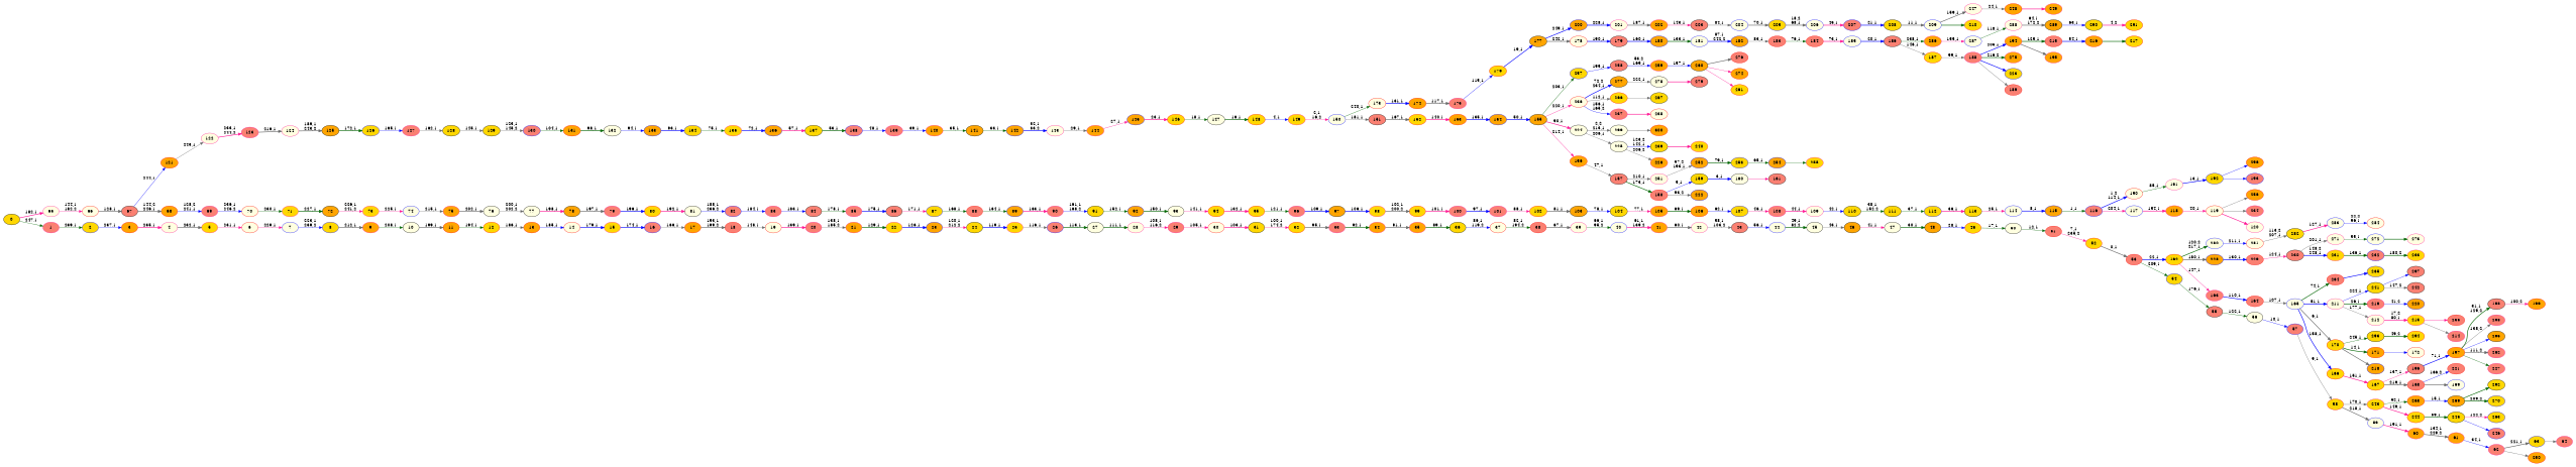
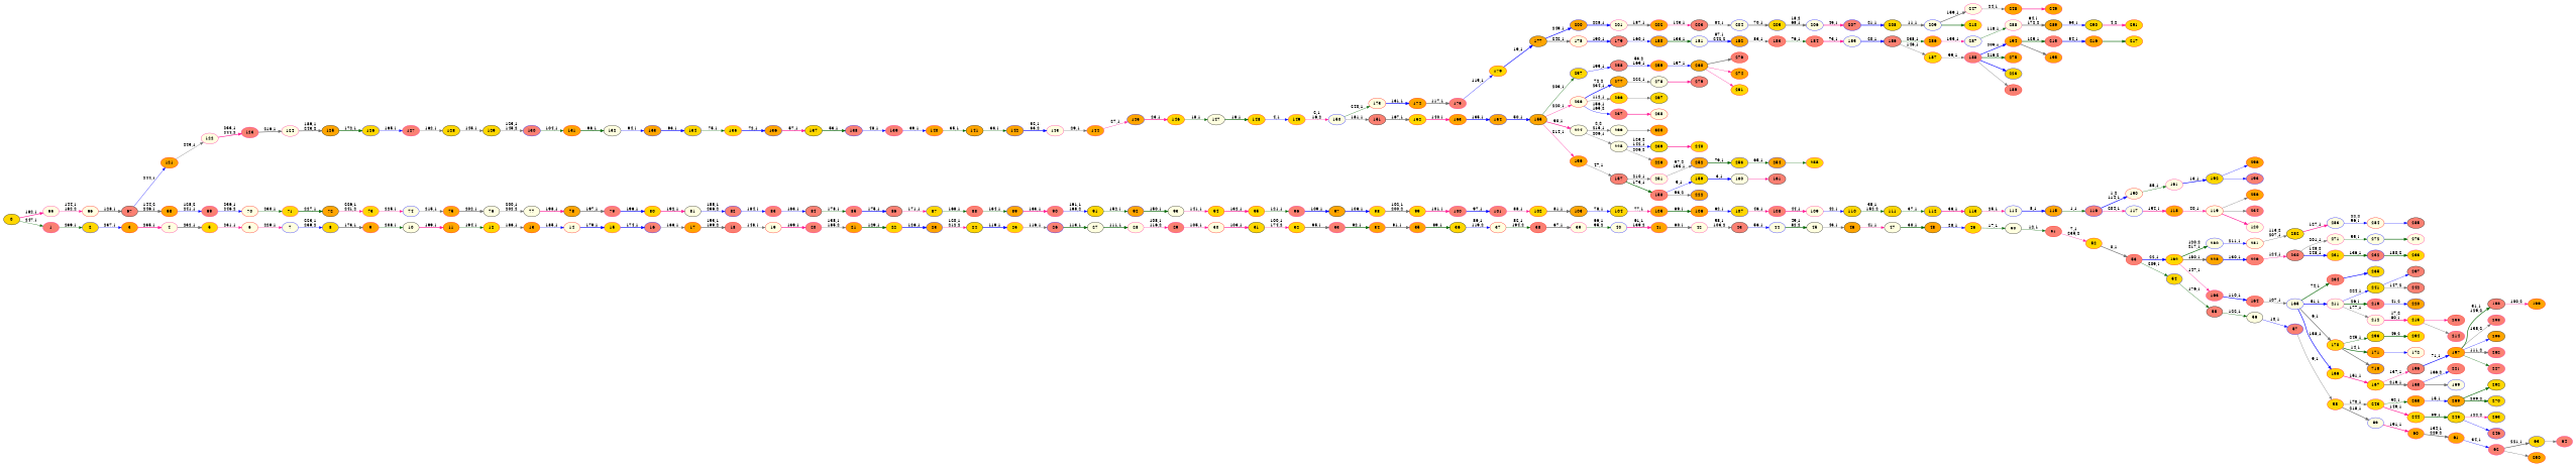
  digraph {
    rankdir=LR
    node [color=deeppink fillcolor=gold style=filled]
    edge [color=blue style=solid]
    299 [color=black fillcolor=lightyellow]
    300 [color=red fillcolor=orange]
    293 [color=black]
    294 [color=red]
    290 [color=black]
    291 [color=red]
    289 [color=black fillcolor=orange]
    288 [fillcolor=lightyellow]
    287 [color=blue fillcolor=lightyellow]
    286 [fillcolor=orange]
    284 [color=red fillcolor=lightyellow]
+   285 [color=black fillcolor=salmon]
    283 [color=blue fillcolor=lightyellow]
    282 [color=black]
    281 [color=red fillcolor=lightyellow]
    280 [color=blue fillcolor=lightyellow]
    278 [color=black fillcolor=lightyellow]
    279 [color=black fillcolor=salmon]
    277 [color=black fillcolor=orange]
    272 [color=blue fillcolor=lightyellow]
    273 [fillcolor=lightyellow]
    271 [fillcolor=lightyellow]
    269 [color=black fillcolor=orange]
    292 [color=black]
    270 [color=blue]
    268 [color=red fillcolor=orange]
    266 [color=red]
    267 [color=black]
    264 [color=red fillcolor=salmon]
    265 [color=blue]
    260 [color=black fillcolor=orange]
    276 [color=red fillcolor=salmon]
    274 [color=red fillcolor=orange]
    261 [color=red]
    259 [fillcolor=orange]
    258 [color=black fillcolor=salmon]
    257 [color=blue]
    254 [color=blue fillcolor=orange]
    255
    253 [color=blue]
    252 [color=blue fillcolor=orange]
    251 [fillcolor=lightyellow]
    248 [color=red fillcolor=orange]
    249 [fillcolor=orange]
    247 [fillcolor=lightyellow]
    245 [color=black]
    263 [color=blue]
    246 [color=blue fillcolor=salmon]
    244 [color=red]
    243
    241 [color=black]
    297 [color=black fillcolor=salmon]
    242 [color=black fillcolor=salmon]
    239 [color=black]
    240
    237 [fillcolor=salmon]
    238 [color=red fillcolor=lightyellow]
    236 [color=red fillcolor=lightyellow]
    232 [color=blue fillcolor=salmon]
    233
    231
    230 [color=black fillcolor=salmon]
    229 [color=red fillcolor=salmon]
    228 [color=blue fillcolor=orange]
    225 [color=black fillcolor=lightyellow]
    226 [fillcolor=orange]
    224 [color=black fillcolor=lightyellow]
    219 [fillcolor=salmon]
    220 [color=blue fillcolor=orange]
    216 [color=red fillcolor=orange]
    217 [color=red]
    215 [color=red fillcolor=salmon]
    235 [color=red fillcolor=salmon]
    213
    214 [fillcolor=salmon]
    212 [fillcolor=lightyellow]
    211 [fillcolor=lightyellow]
    209 [color=blue fillcolor=lightyellow]
    210
    208 [color=black]
    207 [color=blue fillcolor=salmon]
    206 [color=blue fillcolor=lightyellow]
    205 [color=blue]
    204 [color=blue fillcolor=lightyellow]
    203 [color=black fillcolor=salmon]
    202 [fillcolor=orange]
    201 [fillcolor=lightyellow]
    200 [color=blue fillcolor=orange]
    198 [color=black fillcolor=salmon]
    199 [color=red fillcolor=orange]
    197 [color=red fillcolor=orange]
    298 [fillcolor=salmon]
    295 [color=black fillcolor=orange]
    262 [fillcolor=salmon]
    227 [fillcolor=salmon]
    196 [color=black fillcolor=salmon]
    194 [fillcolor=orange]
    195 [fillcolor=orange]
    192 [color=blue]
    296 [color=red fillcolor=orange]
    193 [color=blue fillcolor=salmon]
    191 [fillcolor=lightyellow]
    190 [color=red fillcolor=lightyellow]
    188 [fillcolor=salmon]
    275 [fillcolor=orange]
    223 [color=blue]
    189 [color=red fillcolor=salmon]
    187 [color=red]
    186 [color=black fillcolor=salmon]
    185 [color=blue fillcolor=lightyellow]
    184 [color=red fillcolor=salmon]
    183 [color=red fillcolor=salmon]
    182 [color=blue fillcolor=orange]
    181 [color=blue fillcolor=lightyellow]
    180 [color=blue fillcolor=orange]
    179 [color=black fillcolor=salmon]
    178 [color=red fillcolor=lightyellow]
    177 [color=black fillcolor=orange]
    176 [color=red]
    175 [fillcolor=salmon]
    174 [color=red fillcolor=orange]
    173 [color=red fillcolor=lightyellow]
    171 [color=red fillcolor=orange]
    172 [color=red fillcolor=lightyellow]
    170 [color=red]
-   218 [color=blue fillcolor=orange]
+   218 [color=blue fillcolor=orange label=718]
    168 [color=red fillcolor=salmon]
    221 [color=red fillcolor=salmon]
    169 [color=blue fillcolor=lightyellow]
    167 [color=red]
    166 [color=red]
    165 [color=blue fillcolor=lightyellow]
    164 [color=red fillcolor=salmon]
    163 [fillcolor=salmon]
    162 [color=red]
    160 [color=black fillcolor=lightyellow]
    161 [color=black fillcolor=salmon]
    159 [color=black]
    158 [color=red fillcolor=salmon]
    222 [color=blue fillcolor=orange]
    157 [color=black fillcolor=salmon]
    156 [color=red fillcolor=orange]
    155 [color=black fillcolor=orange]
    154 [color=blue fillcolor=orange]
    153 [color=red fillcolor=orange]
    152 [color=red]
    151 [color=black fillcolor=salmon]
    150 [color=blue fillcolor=lightyellow]
    149
    148 [color=red]
    147 [color=black fillcolor=lightyellow]
    146 [color=red]
    145 [color=blue fillcolor=orange]
    144 [fillcolor=orange]
    143 [fillcolor=lightyellow]
    142 [color=blue fillcolor=orange]
    141 [color=black fillcolor=orange]
    140 [fillcolor=orange]
    139 [fillcolor=salmon]
    138 [color=blue fillcolor=salmon]
    137 [color=black]
    136 [color=blue fillcolor=orange]
    135
    134 [color=blue]
    133 [color=blue fillcolor=orange]
    132 [color=black fillcolor=lightyellow]
    131 [color=red fillcolor=orange]
    130 [color=blue fillcolor=salmon]
    129 [color=black]
    128 [color=black]
    127 [fillcolor=salmon]
    126 [color=blue]
    125 [color=black fillcolor=orange]
    124 [fillcolor=lightyellow]
    123 [fillcolor=salmon]
    122 [fillcolor=lightyellow]
    121 [color=red fillcolor=orange]
    119 [color=red fillcolor=lightyellow]
    256 [color=red fillcolor=orange]
    234 [fillcolor=salmon]
    120 [fillcolor=lightyellow]
    118 [fillcolor=orange]
    117 [color=blue fillcolor=lightyellow]
    116 [color=blue fillcolor=salmon]
    115 [color=blue fillcolor=orange]
    114 [color=blue fillcolor=lightyellow]
    113 [color=black]
    112 [color=blue]
    111 [color=black]
    110 [color=black]
    109 [fillcolor=lightyellow]
    108 [fillcolor=salmon]
    107 [color=blue]
    106 [color=red fillcolor=orange]
    105 [fillcolor=orange]
    104 [color=black]
    103 [color=black fillcolor=orange]
    102 [color=red]
    101 [fillcolor=salmon]
    100 [fillcolor=salmon]
    99 [color=red]
    98
    97 [color=black fillcolor=orange]
    96 [fillcolor=salmon]
    95 [color=red]
    94 [color=red]
    93 [color=black fillcolor=lightyellow]
    92 [color=blue fillcolor=orange]
    91 [color=black]
    90 [fillcolor=salmon]
    89 [color=blue fillcolor=orange]
    88 [color=red fillcolor=salmon]
    87 [color=blue]
    86 [color=black fillcolor=salmon]
    85 [fillcolor=salmon]
    84 [color=black fillcolor=salmon]
    83 [fillcolor=salmon]
    82 [color=blue fillcolor=salmon]
    81 [color=black fillcolor=lightyellow]
    80 [color=red]
    79 [fillcolor=salmon]
    78 [color=black fillcolor=orange]
    77 [color=black fillcolor=lightyellow]
    76 [color=black fillcolor=lightyellow]
    75 [fillcolor=orange]
    74 [color=blue fillcolor=lightyellow]
    73
    72 [color=black fillcolor=orange]
    71
    70 [color=red fillcolor=lightyellow]
    69 [fillcolor=salmon]
    68 [color=red fillcolor=orange]
    67 [color=black fillcolor=salmon]
    66 [color=red fillcolor=lightyellow]
    65 [fillcolor=lightyellow]
    63 [color=blue]
    64 [fillcolor=salmon]
    62 [fillcolor=salmon]
    250 [color=red fillcolor=orange]
    61 [fillcolor=orange]
    60 [fillcolor=orange]
    59 [color=blue fillcolor=lightyellow]
    58 [color=red]
    57 [color=blue fillcolor=salmon]
    56 [color=black fillcolor=lightyellow]
    55 [color=black fillcolor=salmon]
    54 [color=blue]
    53 [color=red fillcolor=salmon]
    52 [color=red]
    51 [color=red fillcolor=salmon]
    50 [color=black fillcolor=lightyellow]
    49 [color=red]
    48 [color=black fillcolor=orange]
    47 [color=black fillcolor=lightyellow]
    46 [color=black fillcolor=orange]
    45 [color=black fillcolor=lightyellow]
    44 [color=blue fillcolor=lightyellow]
    43 [color=black fillcolor=salmon]
    42 [fillcolor=lightyellow]
    41 [fillcolor=orange]
    40 [color=blue fillcolor=lightyellow]
    39 [fillcolor=lightyellow]
    38 [color=red fillcolor=salmon]
    37 [color=red fillcolor=lightyellow]
    36 [color=black]
    35 [fillcolor=orange]
    34 [fillcolor=orange]
    33 [fillcolor=salmon]
    32 [color=red]
    31 [color=black]
    30 [color=red fillcolor=lightyellow]
    29 [fillcolor=salmon]
    28 [fillcolor=lightyellow]
    27 [color=black fillcolor=lightyellow]
    26 [color=blue fillcolor=salmon]
    25
    24 [color=black]
    23 [color=blue fillcolor=orange]
    22
    21 [fillcolor=orange]
    20 [fillcolor=salmon]
    19 [color=red fillcolor=lightyellow]
    18 [color=red fillcolor=salmon]
    17 [color=red fillcolor=orange]
    16 [color=blue fillcolor=salmon]
    15
    14 [color=red fillcolor=lightyellow]
    13 [color=red fillcolor=orange]
    12 [color=red]
    11 [color=red fillcolor=orange]
    10 [color=black fillcolor=lightyellow]
    9 [fillcolor=orange]
    8 [color=blue]
    7 [color=blue fillcolor=lightyellow]
    6 [color=red fillcolor=lightyellow]
    5
    4 [fillcolor=lightyellow]
    3 [color=red fillcolor=orange]
    2 [color=blue]
    1 [fillcolor=salmon]
    0 [color=black]
    299 -> 300 [color=gray40]
    293 -> 294 [color=darkgreen label="49,2" style=bold]
    290 -> 291 [color=deeppink label="4,2" style=bold]
    289 -> 290 [label="63,1"]
    288 -> 289 [color=gray40 label="64,1\n172,2" style=bold]
    287 -> 288 [color=darkgreen label="118,1"]
    286 -> 287 [color=deeppink label="155,1"]
+   284 -> 285
    283 -> 284 [label="22,2\n96,1"]
    282 -> 283 [color=deeppink label="127,1" style=bold]
    281 -> 282 [color=gray40 label="113,2\n207,1"]
    280 -> 281 [label="211,1"]
    278 -> 279 [color=deeppink style=bold]
    277 -> 278 [color=gray40 label="222,1"]
    272 -> 273 [color=darkgreen style=bold]
    271 -> 272 [color=darkgreen label="55,1"]
    269 -> 292 [color=darkgreen style=bold]
    269 -> 270 [color=darkgreen label="209,2" style=bold]
    268 -> 269 [label="15,1"]
    266 -> 267 [color=gray40]
    264 -> 265 [style=bold]
    260 -> 276 [color=gray40 style=bold]
    260 -> 274 [color=deeppink]
    260 -> 261 [color=deeppink]
    259 -> 260 [label="157,1"]
    258 -> 259 [label="53,2\n169,1"]
    257 -> 258 [label="195,1"]
    254 -> 255 [color=darkgreen]
    253 -> 254 [color=darkgreen label="65,1"]
    252 -> 253 [color=darkgreen label="79,1" style=bold]
    251 -> 252 [color=gray40 label="57,2\n193,1"]
    248 -> 249 [color=deeppink style=bold]
    247 -> 248 [color=gray40 label="24,1"]
    245 -> 263 [color=deeppink label="122,2"]
    245 -> 246
    244 -> 245 [color=darkgreen label="59,1" style=bold]
    243 -> 268 [color=darkgreen label="52,1"]
    243 -> 244 [color=deeppink label="149,1" style=bold]
    241 -> 297
    241 -> 242 [color=gray40 label="147,2"]
    239 -> 240 [color=deeppink style=bold]
    237 -> 238 [color=deeppink style=bold]
    236 -> 277 [label="72,2\n234,1" style=bold]
    236 -> 266 [color=gray40 label="112,1"]
    236 -> 237 [label="156,1\n165,2"]
    232 -> 233 [color=darkgreen label="180,2" style=bold]
    231 -> 232 [color=darkgreen label="136,1" style=bold]
    230 -> 271 [color=gray40 label="201,1"]
    230 -> 231 [label="148,2\n248,1" style=bold]
    229 -> 230 [color=deeppink label="124,1"]
    228 -> 229 [label="130,1" style=bold]
    225 -> 239 [label="123,2\n142,1"]
    225 -> 226 [color=gray40 label="206,2"]
    224 -> 299 [color=gray40 label="2,2\n213,1"]
    224 -> 225 [color=gray40 label="206,1"]
    219 -> 220 [label="41,2"]
    216 -> 217 [color=darkgreen style=bold]
    215 -> 216 [label="54,1" style=bold]
    213 -> 235 [color=deeppink]
    213 -> 214 [color=gray40]
    212 -> 213 [color=deeppink label="17,2\n80,1" style=bold]
    211 -> 241 [label="224,1"]
    211 -> 219 [color=darkgreen label="26,1" style=bold]
    211 -> 212 [color=gray40 label="177,1"]
    209 -> 247 [color=gray40 label="159,1" style=bold]
    209 -> 210 [color=darkgreen style=bold]
    208 -> 209 [color=gray40 label="11,1" style=bold]
    207 -> 208 [label="21,1" style=bold]
    206 -> 207 [color=deeppink label="45,1" style=bold]
    205 -> 206 [color=gray40 label="18,2\n68,1" style=bold]
    204 -> 205 [color=gray40 label="70,1" style=bold]
    203 -> 204 [color=gray40 label="84,1"]
    202 -> 203 [color=deeppink label="143,1"]
    201 -> 202 [color=gray40 label="187,1" style=bold]
    200 -> 201 [label="228,1" style=bold]
    198 -> 199 [color=deeppink label="100,2"]
    197 -> 198 [color=darkgreen label="31,1\n129,2" style=bold]
    197 -> 298 [color=gray40 label="138,2"]
    197 -> 295
    197 -> 262 [color=gray40 label="111,2" style=bold]
    197 -> 227 [color=darkgreen]
    196 -> 197 [label="71,1" style=bold]
    194 -> 215 [color=darkgreen label="125,1" style=bold]
    194 -> 195 [color=gray40 style=bold]
    192 -> 296
    192 -> 193
    191 -> 192 [label="13,1" style=bold]
    190 -> 191 [color=darkgreen label="85,1"]
    188 -> 194 [label="205,1" style=bold]
    188 -> 275 [color=darkgreen label="216,2" style=bold]
    188 -> 223 [style=bold]
    188 -> 189 [color=gray40]
    187 -> 188 [color=gray40 label="99,1"]
    186 -> 286 [color=darkgreen label="238,1"]
    186 -> 187 [color=gray40 label="146,1"]
    185 -> 186 [label="20,1" style=bold]
    184 -> 185 [color=deeppink label="73,1" style=bold]
    183 -> 184 [color=darkgreen label="76,1"]
    182 -> 183 [color=gray40 label="83,1"]
    181 -> 182 [label="87,1\n242,2" style=bold]
    180 -> 181 [color=darkgreen label="133,1" style=bold]
-   179 -> 180 [label="160,1" style=bold]
+   179 -> 180 [label="160,1"]
    178 -> 179 [label="190,1" style=bold]
    177 -> 200 [label="249,1" style=bold]
    177 -> 178 [color=gray40 label="242,1" style=bold]
    176 -> 177 [label="19,1" style=bold]
    175 -> 176 [label="115,1"]
    174 -> 175 [color=gray40 label="117,1" style=bold]
    173 -> 174 [label="131,1" style=bold]
    171 -> 172
    170 -> 293 [color=darkgreen label="245,1"]
    170 -> 171 [color=darkgreen label="14,1" style=bold]
    170 -> 218 [color=gray40 style=bold]
    168 -> 221 [label="166,2"]
    168 -> 169 [color=gray40 style=bold]
    167 -> 196 [color=deeppink label="137,1"]
    167 -> 168 [color=gray40 label="219,1" style=bold]
    166 -> 167 [color=deeppink label="151,1" style=bold]
    165 -> 264 [color=darkgreen label="74,1" style=bold]
    165 -> 211 [label="51,1" style=bold]
    165 -> 170 [color=gray40 label="6,1" style=bold]
    165 -> 166 [label="158,1" style=bold]
    164 -> 165 [color=gray40 label="107,1"]
    163 -> 164 [label="110,1" style=bold]
    162 -> 280 [color=darkgreen label="120,2\n217,1" style=bold]
    162 -> 228 [color=gray40 label="180,1" style=bold]
    162 -> 163 [color=deeppink label="147,1"]
    160 -> 161 [color=deeppink]
    159 -> 160 [label="3,1" style=bold]
    158 -> 159 [label="5,1"]
    158 -> 222 [color=gray40 label="93,2"]
    157 -> 251 [color=gray40 label="210,1"]
    157 -> 158 [color=darkgreen label="173,1" style=bold]
    156 -> 157 [color=gray40 label="47,1"]
    155 -> 257 [color=darkgreen label="203,1"]
    155 -> 236 [color=deeppink label="220,1"]
    155 -> 224 [color=deeppink label="90,1" style=bold]
    155 -> 156 [color=deeppink label="214,1"]
    154 -> 155 [label="50,1" style=bold]
    153 -> 154 [label="135,1" style=bold]
    152 -> 153 [color=deeppink label="140,1" style=bold]
    151 -> 152 [color=gray40 label="167,1" style=bold]
    150 -> 173 [color=darkgreen label="240,1"]
    150 -> 151 [color=gray40 label="181,1"]
    149 -> 150 [color=deeppink label="2,1\n16,2"]
    148 -> 149 [label="4,1"]
    147 -> 148 [color=darkgreen label="16,1" style=bold]
    146 -> 147 [color=darkgreen label="18,1"]
    145 -> 146 [color=deeppink label="23,1" style=bold]
    144 -> 145 [color=deeppink label="27,1"]
    143 -> 144 [color=gray40 label="29,1"]
    142 -> 143 [label="32,1\n33,2" style=bold]
    141 -> 142 [color=darkgreen label="33,1"]
    140 -> 141 [color=darkgreen label="35,1"]
    139 -> 140 [label="39,1"]
    138 -> 139 [label="48,1"]
    137 -> 138 [color=darkgreen label="53,1" style=bold]
    136 -> 137 [color=deeppink label="57,1" style=bold]
    135 -> 136 [label="72,1" style=bold]
    134 -> 135 [color=darkgreen label="75,1"]
    133 -> 134 [label="93,1" style=bold]
    132 -> 133 [label="94,1"]
    131 -> 132 [color=darkgreen label="98,1" style=bold]
    130 -> 131 [color=darkgreen label="104,1"]
    129 -> 130 [color=gray40 label="123,1\n145,2"]
    128 -> 129 [color=gray40 label="145,1"]
    127 -> 128 [color=gray40 label="162,1"]
    126 -> 127 [label="165,1"]
    125 -> 126 [color=darkgreen label="172,1" style=bold]
    124 -> 125 [color=gray40 label="189,1\n243,2" style=bold]
    123 -> 124 [color=gray40 label="216,1" style=bold]
    122 -> 123 [color=deeppink label="233,1\n244,2" style=bold]
    121 -> 122 [color=gray40 label="243,1"]
    119 -> 256 [color=gray40]
    119 -> 234 [color=gray40]
    119 -> 120 [color=deeppink style=bold]
    118 -> 119 [color=deeppink label="40,1"]
    117 -> 118 [color=deeppink label="154,1" style=bold]
    116 -> 190 [label="1,2\n114,1" style=bold]
    116 -> 117 [color=deeppink label="204,1"]
    115 -> 116 [color=darkgreen label="1,1"]
    114 -> 115 [label="8,1" style=bold]
    113 -> 114 [color=deeppink label="25,1"]
    112 -> 113 [color=deeppink label="36,1" style=bold]
    111 -> 112 [color=darkgreen label="37,1"]
    110 -> 111 [color=darkgreen label="38,1\n152,2"]
    109 -> 110 [label="42,1"]
    108 -> 109 [color=deeppink label="44,1" style=bold]
    107 -> 108 [color=deeppink label="46,1"]
    106 -> 107 [label="62,1"]
    105 -> 106 [color=darkgreen label="69,1" style=bold]
    104 -> 105 [color=deeppink label="77,1"]
    103 -> 104 [label="78,1"]
    102 -> 103 [color=gray40 label="81,1" style=bold]
    101 -> 102 [color=deeppink label="88,1"]
    100 -> 101 [label="97,1" style=bold]
    99 -> 100 [color=deeppink label="101,1" style=bold]
    98 -> 99 [color=gray40 label="102,1\n200,2" style=bold]
    97 -> 98 [label="106,1" style=bold]
    96 -> 97 [label="109,1" style=bold]
    95 -> 96 [color=darkgreen label="121,1"]
    94 -> 95 [color=deeppink label="132,1" style=bold]
    93 -> 94 [color=deeppink label="141,1"]
    92 -> 93 [color=darkgreen label="150,1" style=bold]
    91 -> 92 [color=darkgreen label="152,1"]
    90 -> 91 [label="161,1\n168,2"]
    89 -> 90 [color=deeppink label="163,1" style=bold]
    88 -> 89 [color=darkgreen label="164,1"]
    87 -> 88 [color=darkgreen label="168,1"]
    86 -> 87 [color=deeppink label="171,1"]
    85 -> 86 [label="175,1" style=bold]
    84 -> 85 [color=darkgreen label="178,1"]
    83 -> 84 [label="183,1"]
    82 -> 83 [label="184,1"]
    81 -> 82 [label="188,1\n236,2"]
    80 -> 81 [color=deeppink label="192,1" style=bold]
    79 -> 80 [label="196,1" style=bold]
    78 -> 79 [color=gray40 label="197,1" style=bold]
    77 -> 78 [color=deeppink label="198,1" style=bold]
    76 -> 77 [color=gray40 label="200,1\n202,2"]
    75 -> 76 [color=gray40 label="202,1" style=bold]
    74 -> 75 [color=gray40 label="215,1"]
    73 -> 74 [color=deeppink label="225,1"]
    72 -> 73 [color=deeppink label="226,1\n241,2"]
    71 -> 72 [color=darkgreen label="227,1" style=bold]
    70 -> 71 [color=darkgreen label="230,1"]
    69 -> 70 [label="236,1\n246,2"]
    68 -> 69 [label="128,2\n241,1"]
    67 -> 121 [label="244,1"]
    67 -> 68 [color=gray40 label="144,2\n246,1" style=bold]
    66 -> 67 [color=gray40 label="128,1" style=bold]
    65 -> 66 [color=deeppink label="144,1\n182,2"]
    63 -> 64 [color=gray40]
    62 -> 63 [color=gray40 label="221,1" style=bold]
    62 -> 250 [color=gray40]
    61 -> 62 [label="34,1"]
    60 -> 61 [color=gray40 label="134,1\n229,2" style=bold]
    59 -> 60 [color=deeppink label="191,1" style=bold]
    58 -> 243 [color=gray40 label="170,1"]
    58 -> 59 [color=gray40 label="218,1" style=bold]
    57 -> 58 [color=gray40 label="9,1"]
    56 -> 57 [label="10,1"]
    55 -> 56 [color=darkgreen label="122,1"]
    54 -> 55 [color=darkgreen label="176,1"]
    53 -> 162 [label="22,1" style=bold]
    53 -> 54 [color=darkgreen label="209,1"]
    52 -> 53 [color=gray40 label="0,1" style=bold]
    51 -> 52 [color=deeppink label="7,1\n235,2"]
    50 -> 51 [color=darkgreen label="12,1"]
    49 -> 50 [color=darkgreen label="17,1"]
    48 -> 49 [label="28,1"]
    47 -> 48 [color=darkgreen label="30,1" style=bold]
    46 -> 47 [color=deeppink label="41,1"]
    45 -> 46 [color=gray40 label="43,1"]
    44 -> 45 [color=darkgreen label="49,1\n82,2" style=bold]
    43 -> 44 [label="56,1"]
    42 -> 43 [color=gray40 label="58,1\n103,2"]
    41 -> 42 [color=gray40 label="60,1" style=bold]
    40 -> 41 [color=deeppink label="61,1\n139,2" style=bold]
    39 -> 40 [color=darkgreen label="66,1\n95,2"]
    38 -> 39 [color=gray40 label="67,1" style=bold]
    37 -> 38 [color=darkgreen label="82,1\n194,2"]
    36 -> 37 [label="86,1\n119,2"]
    35 -> 36 [color=darkgreen label="89,1" style=bold]
    34 -> 35 [color=gray40 label="91,1" style=bold]
    33 -> 34 [color=darkgreen label="92,1" style=bold]
    32 -> 33 [color=gray40 label="95,1" style=bold]
    31 -> 32 [color=deeppink label="100,1\n174,2"]
    30 -> 31 [color=deeppink label="103,1" style=bold]
    29 -> 30 [color=deeppink label="105,1"]
    28 -> 29 [color=deeppink label="108,1\n116,2"]
    27 -> 28 [color=darkgreen label="111,1" style=bold]
    26 -> 27 [color=darkgreen label="113,1" style=bold]
    25 -> 26 [color=gray40 label="116,1"]
    24 -> 25 [label="119,1" style=bold]
    23 -> 24 [color=deeppink label="120,1\n212,2"]
    22 -> 23 [label="126,1" style=bold]
    21 -> 22 [color=darkgreen label="129,1" style=bold]
    20 -> 21 [color=gray40 label="138,1\n185,2"]
    19 -> 20 [color=deeppink label="139,1" style=bold]
    18 -> 19 [color=gray40 label="148,1"]
    17 -> 18 [color=gray40 label="153,1\n199,2" style=bold]
    16 -> 17 [color=gray40 label="166,1"]
    15 -> 16 [label="174,1" style=bold]
    14 -> 15 [label="179,1" style=bold]
    13 -> 14 [label="185,1"]
    12 -> 13 [color=gray40 label="186,1"]
    11 -> 12 [color=darkgreen label="194,1"]
-   10 -> 11 [color=gray40 label="199,1" style=bold]
+   10 -> 11 [color=deeppink label="199,1" style=bold]
    9 -> 10 [color=darkgreen label="208,1"]
-   8 -> 9 [color=gray40 label="212,1" style=bold]
+   8 -> 9 [color=gray40 label="173,1" style=bold]
    7 -> 8 [label="223,1\n239,2"]
    6 -> 7 [color=deeppink label="229,1"]
    5 -> 6 [color=deeppink label="231,1"]
    4 -> 5 [color=gray40 label="232,1" style=bold]
    3 -> 4 [color=deeppink label="235,1" style=bold]
    2 -> 3 [label="237,1"]
    1 -> 2 [color=darkgreen label="239,1"]
    0 -> 65 [color=deeppink label="182,1" style=bold]
    0 -> 1 [color=darkgreen label="247,1"]
  }
